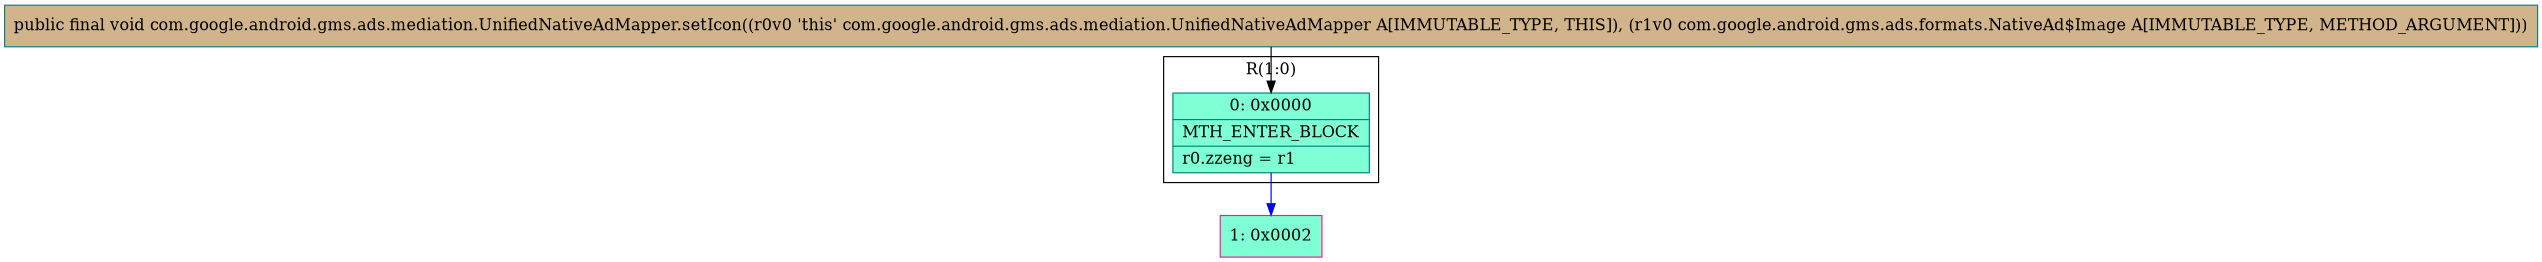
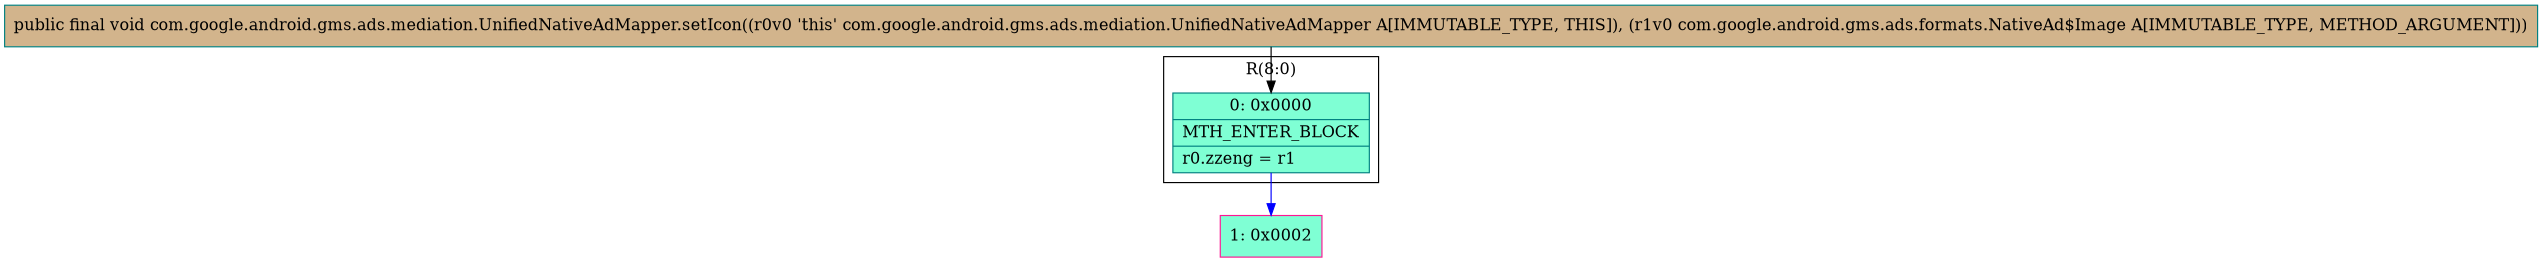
  digraph {
    node [color=teal shape=record style=filled fillcolor=aquamarine]
    n1 [label="{0\:\ 0x0000|MTH_ENTER_BLOCK\l|r0.zzeng = r1\l}"]
    n2 [color=deeppink label="{1\:\ 0x0002}"]
    n3 [label="{public final void com.google.android.gms.ads.mediation.UnifiedNativeAdMapper.setIcon((r0v0 'this' com.google.android.gms.ads.mediation.UnifiedNativeAdMapper A[IMMUTABLE_TYPE, THIS]), (r1v0 com.google.android.gms.ads.formats.NativeAd$Image A[IMMUTABLE_TYPE, METHOD_ARGUMENT])) }" fillcolor=tan]
    subgraph cluster_1 {
-     label="R(1:0)"
+     label="R(8:0)"
      n1
    }
    n1 -> n2 [color=blue]
    n3 -> n1 [color=black]
  }
